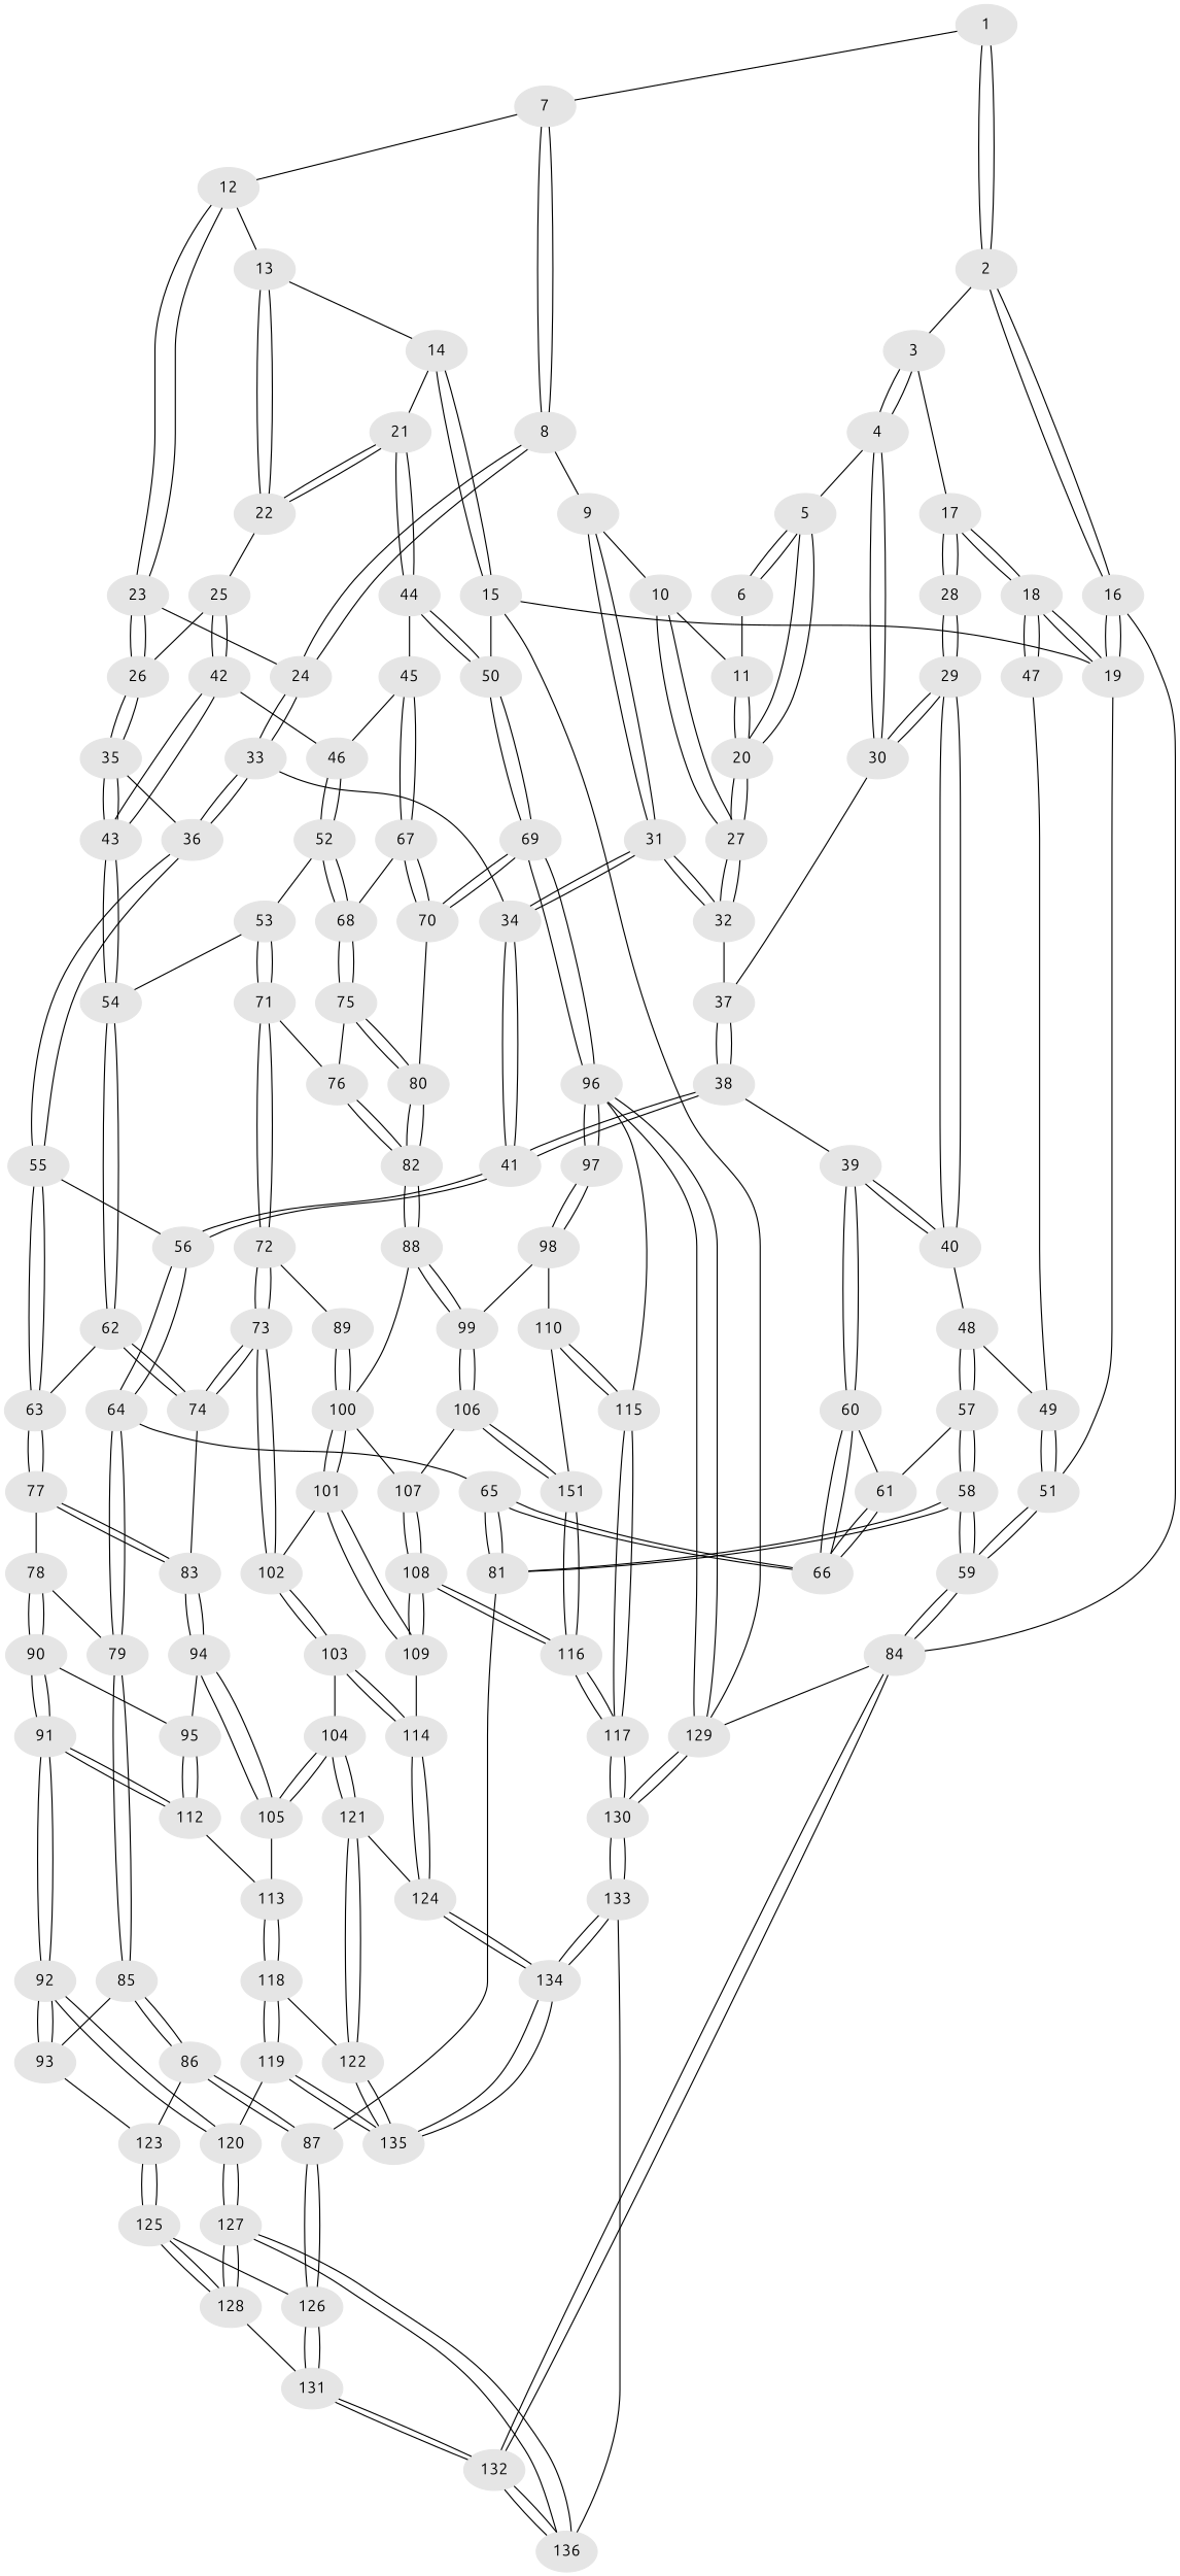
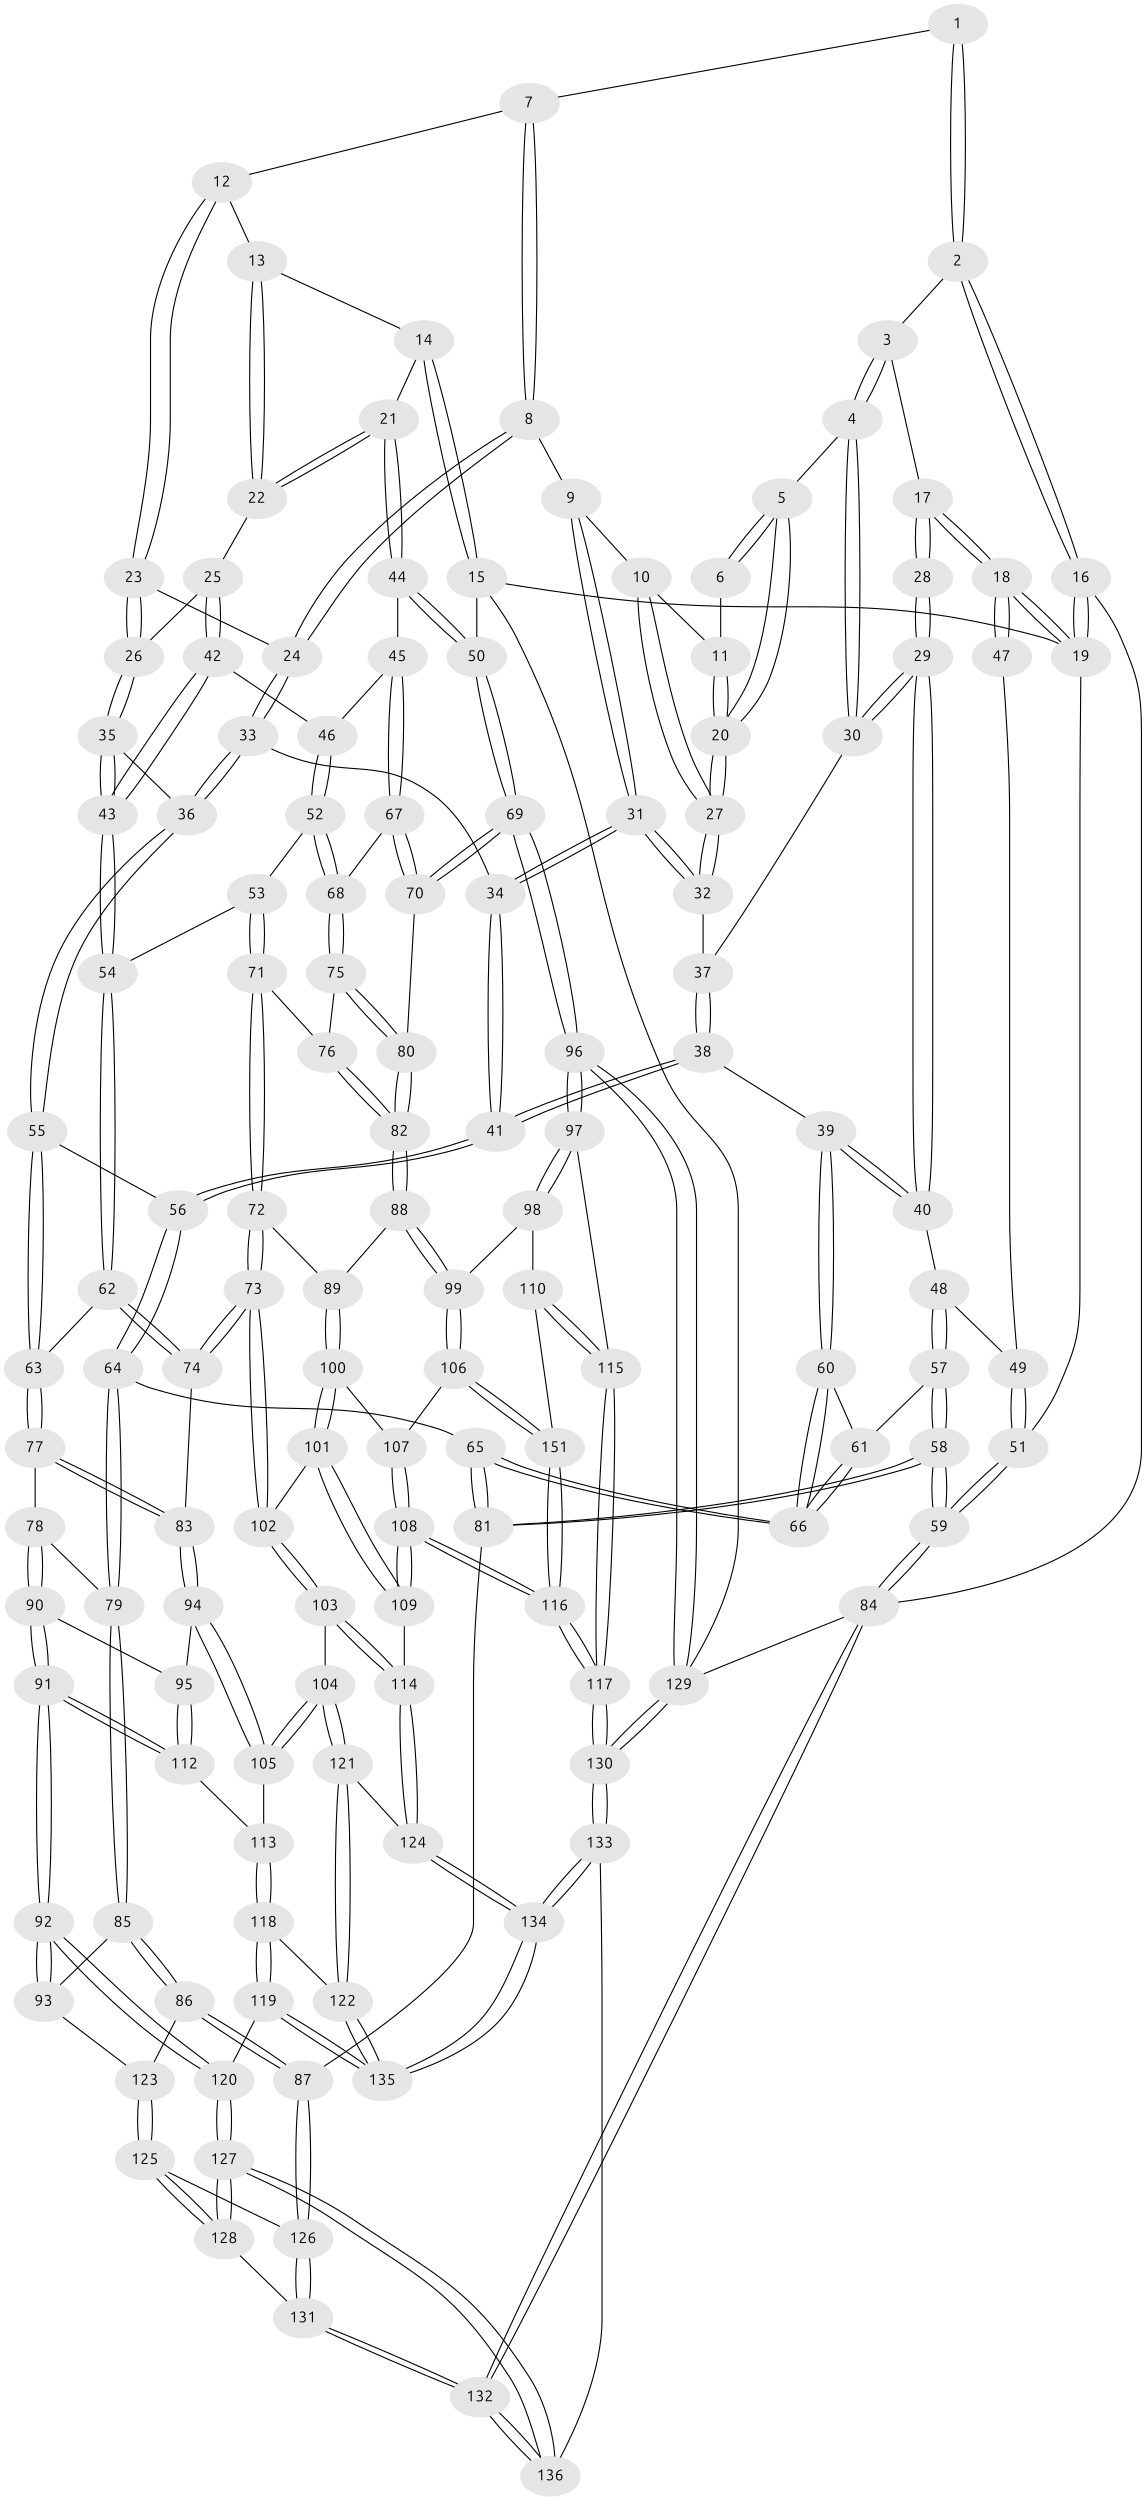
  graph {
    fontname=Ubuntu
    node [color=gray90 fontname=Ubuntu style=filled]
    edge [fontname=Ubuntu]
    1
    2
    7
    3
    16
    8
    12
    4
    17
    19
    84
    5
    30
    18
    28
    6
    20
    37
    11
    27
    9
    24
    13
    23
    10
    31
    33
    32
    34
    14
    22
    26
    15
    21
    25
    50
    129
    44
    69
    130
    51
    132
    47
    29
    49
    59
    45
    42
    35
    36
    43
    46
    40
    48
    38
    41
    55
    56
    54
    63
    39
    60
    61
    66
    57
    64
    52
    62
    67
    68
    70
    53
    58
    96
    71
    75
    72
    76
    74
    77
    65
    79
    81
    87
    83
    78
    85
    80
    97
    82
    73
    89
    102
    100
    103
    94
    88
    90
    91
    95
    86
    93
    126
    99
    105
    136
    123
    125
    131
    106
    101
    107
    92
    112
    120
    113
    127
    98
    115
    110
    117
    n122 [label=151]
    109
    108
    114
    104
    121
    124
    122
    118
    116
    119
    134
    133
    135
    128
    1 -- 2
    1 -- 2
    1 -- 7
    2 -- 3
    2 -- 16
    2 -- 16
    7 -- 8
    7 -- 8
    7 -- 12
    3 -- 4
    3 -- 4
    3 -- 17
    16 -- 19
    16 -- 19
    16 -- 84
    8 -- 9
    8 -- 24
    8 -- 24
    12 -- 13
    12 -- 23
    12 -- 23
    4 -- 5
    4 -- 30
    4 -- 30
    17 -- 18
    17 -- 18
    17 -- 28
    17 -- 28
    19 -- 51
    84 -- 129
    84 -- 132
    84 -- 132
    5 -- 6
    5 -- 6
    5 -- 20
    5 -- 20
    30 -- 37
    18 -- 19
    18 -- 19
    18 -- 47
    18 -- 47
    28 -- 29
    28 -- 29
    6 -- 11
    20 -- 27
    20 -- 27
    37 -- 38
    37 -- 38
    11 -- 20
    11 -- 20
    27 -- 32
    27 -- 32
    9 -- 10
    9 -- 31
    9 -- 31
    24 -- 33
    24 -- 33
    13 -- 14
    13 -- 22
    13 -- 22
    23 -- 24
    23 -- 26
    23 -- 26
    10 -- 11
    10 -- 27
    10 -- 27
    31 -- 32
    31 -- 32
    31 -- 34
    31 -- 34
    33 -- 34
    33 -- 36
    33 -- 36
    32 -- 37
    34 -- 41
    34 -- 41
    14 -- 15
    14 -- 15
    14 -- 21
    22 -- 25
    26 -- 35
    26 -- 35
    15 -- 19
    15 -- 50
    15 -- 129
    21 -- 22
    21 -- 22
    21 -- 44
    21 -- 44
    25 -- 26
    25 -- 42
    25 -- 42
    50 -- 69
    50 -- 69
    129 -- 130
    129 -- 130
    44 -- 50
    44 -- 50
    44 -- 45
    69 -- 70
    69 -- 70
    69 -- 96
    69 -- 96
    130 -- 133
    130 -- 133
    51 -- 59
    51 -- 59
    132 -- 136
    132 -- 136
    47 -- 49
    29 -- 30
    29 -- 30
    29 -- 40
    29 -- 40
    49 -- 51
    49 -- 51
    59 -- 84
    59 -- 84
    45 -- 46
    45 -- 67
    45 -- 67
    42 -- 43
    42 -- 43
    42 -- 46
    35 -- 36
    35 -- 43
    35 -- 43
    36 -- 55
    36 -- 55
    43 -- 54
    43 -- 54
    46 -- 52
    46 -- 52
    40 -- 48
    48 -- 49
    48 -- 57
    48 -- 57
    38 -- 41
    38 -- 41
    38 -- 39
    41 -- 56
    41 -- 56
    55 -- 56
    55 -- 63
    55 -- 63
    56 -- 64
    56 -- 64
    54 -- 62
    54 -- 62
    63 -- 77
    63 -- 77
    39 -- 40
    39 -- 40
    39 -- 60
    39 -- 60
    60 -- 61
    60 -- 66
    60 -- 66
    61 -- 66
    61 -- 66
    57 -- 61
    57 -- 58
    57 -- 58
    64 -- 65
    64 -- 79
    64 -- 79
    52 -- 68
    52 -- 68
    52 -- 53
    62 -- 63
    62 -- 74
    62 -- 74
    67 -- 68
    67 -- 70
    67 -- 70
    68 -- 75
    68 -- 75
    70 -- 80
    53 -- 54
    53 -- 71
    53 -- 71
    58 -- 59
    58 -- 59
    58 -- 81
    58 -- 81
    96 -- 129
    96 -- 129
    96 -- 97
    96 -- 97
    71 -- 72
    71 -- 72
    71 -- 76
    75 -- 76
    75 -- 80
    75 -- 80
    72 -- 73
    72 -- 73
    72 -- 89
    76 -- 82
    76 -- 82
    74 -- 83
    77 -- 83
    77 -- 83
    77 -- 78
    65 -- 66
    65 -- 66
    65 -- 81
    65 -- 81
    79 -- 85
    79 -- 85
    81 -- 87
    87 -- 126
    87 -- 126
    83 -- 94
    83 -- 94
    78 -- 79
    78 -- 90
    78 -- 90
    85 -- 86
    85 -- 86
    85 -- 93
    80 -- 82
    80 -- 82
    97 -- 98
    97 -- 98
-   96 -- 115
+   97 -- 115
    82 -- 88
    82 -- 88
    73 -- 74
    73 -- 74
    73 -- 102
    73 -- 102
    89 -- 100
    89 -- 100
    102 -- 103
    102 -- 103
    100 -- 101
    100 -- 101
    100 -- 107
    103 -- 114
    103 -- 114
    103 -- 104
    94 -- 95
    94 -- 105
    94 -- 105
-   88 -- 100
+   88 -- 89
    88 -- 99
    88 -- 99
    90 -- 91
    90 -- 91
    90 -- 95
    91 -- 92
    91 -- 92
    91 -- 112
    91 -- 112
    95 -- 112
    95 -- 112
    86 -- 87
    86 -- 87
    86 -- 123
    93 -- 123
    126 -- 131
    126 -- 131
    99 -- 106
    99 -- 106
    105 -- 113
    123 -- 125
    123 -- 125
    125 -- 126
    125 -- 128
    125 -- 128
    131 -- 132
    131 -- 132
    106 -- 107
    106 -- n122
    106 -- n122
    101 -- 102
    101 -- 109
    101 -- 109
    107 -- 108
    107 -- 108
    92 -- 93
    92 -- 93
    92 -- 120
    92 -- 120
    112 -- 113
    120 -- 127
    120 -- 127
    113 -- 118
    113 -- 118
    127 -- 136
    127 -- 136
    127 -- 128
    127 -- 128
    98 -- 99
    98 -- 110
    115 -- 117
    115 -- 117
    110 -- 115
    110 -- 115
    110 -- n122
    117 -- 130
    117 -- 130
    n122 -- 116
    n122 -- 116
    109 -- 114
    108 -- 109
    108 -- 109
    108 -- 116
    108 -- 116
    114 -- 124
    114 -- 124
    104 -- 105
    104 -- 105
    104 -- 121
    104 -- 121
    121 -- 124
    121 -- 122
    121 -- 122
    124 -- 134
    124 -- 134
    122 -- 135
    122 -- 135
    118 -- 122
    118 -- 119
    118 -- 119
    116 -- 117
    116 -- 117
    119 -- 120
    119 -- 135
    119 -- 135
    134 -- 135
    134 -- 135
    133 -- 136
    133 -- 134
    133 -- 134
    128 -- 131
  }
